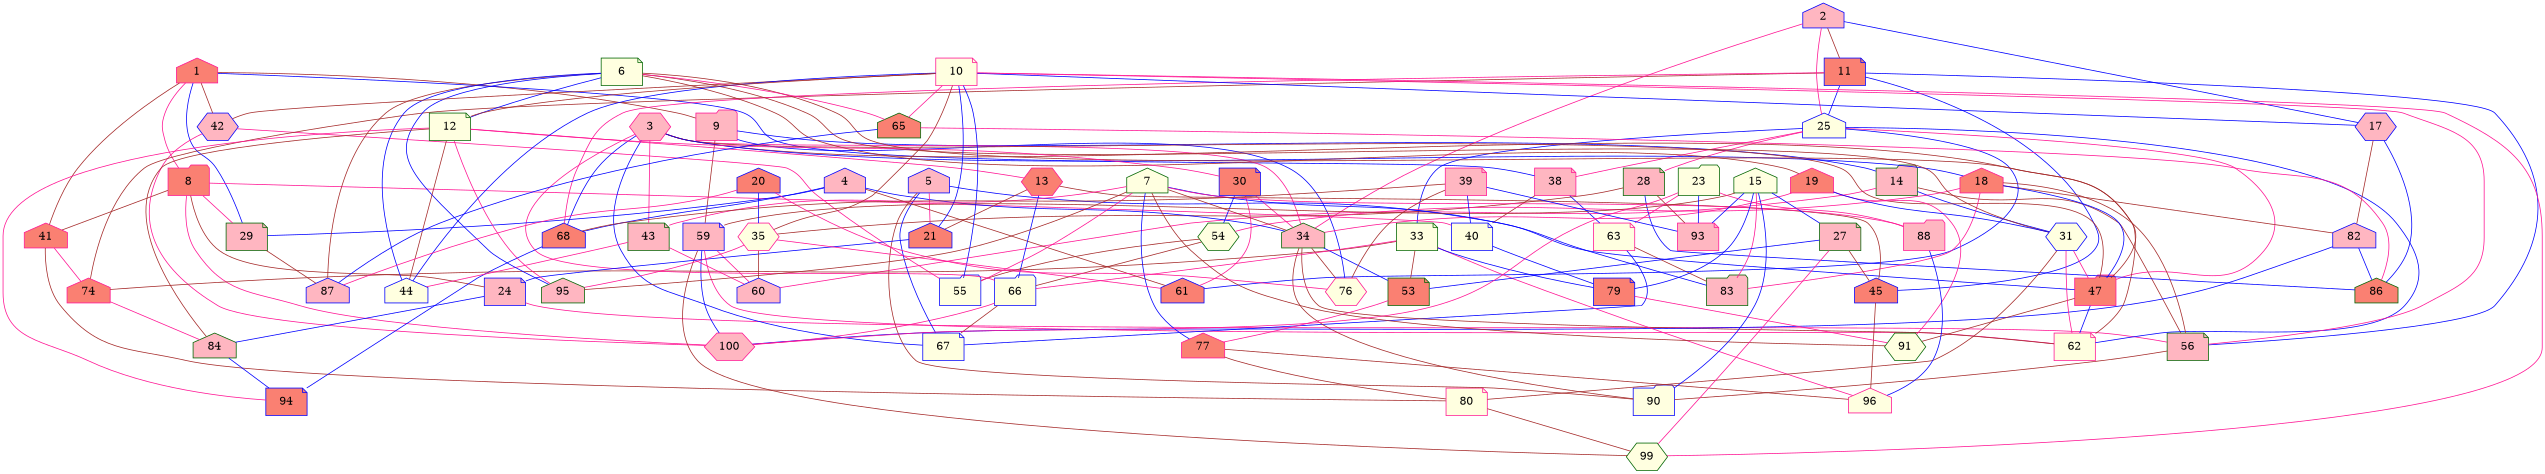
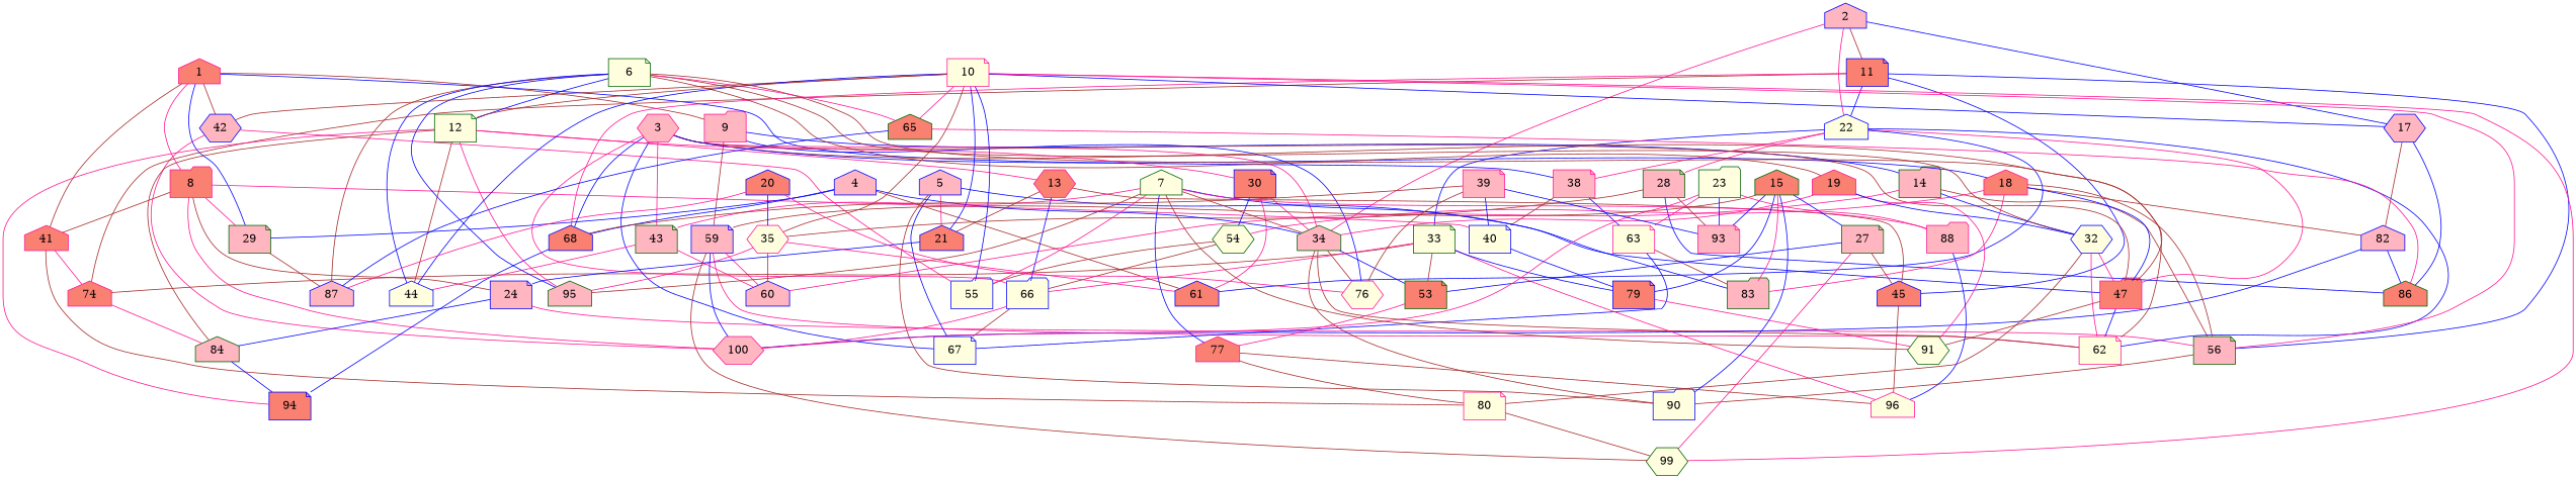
  graph {
    node [color=blue fillcolor=lightpink shape=house style=filled]
    edge [color=blue]
    1 [color=deeppink fillcolor=salmon super="+46"]
    8 [color=deeppink fillcolor=salmon shape=folder super="+71"]
    9 [color=deeppink shape=folder]
    29 [color=darkgreen shape=note]
    38 [color=deeppink shape=note]
    41 [color=deeppink fillcolor=salmon]
    42 [shape=hexagon]
    24 [shape=note]
    40 [fillcolor=lightyellow shape=note]
    100 [color=deeppink shape=hexagon super="+104"]
    14 [color=darkgreen shape=folder]
    n12 [label=59 shape=note super="+58"]
    76 [color=deeppink fillcolor=lightyellow shape=hexagon]
    87
    63 [color=deeppink fillcolor=lightyellow shape=note]
    74 [color=deeppink fillcolor=salmon]
    80 [color=deeppink fillcolor=lightyellow shape=note]
    55 [fillcolor=lightyellow shape=folder]
    11 [fillcolor=salmon shape=note super="+16"]
-   22 [fillcolor=lightyellow super="+49" label=25]
+   22 [fillcolor=lightyellow super="+49"]
    68 [fillcolor=salmon super="+89"]
    56 [color=darkgreen shape=note super="+78"]
    45 [fillcolor=salmon]
    2
    17 [shape=hexagon]
    34 [color=darkgreen super="+57+48"]
    82
    86 [color=darkgreen fillcolor=salmon]
    47 [color=deeppink fillcolor=salmon shape=folder super="+92+59"]
    62 [color=deeppink fillcolor=lightyellow shape=note super="+102"]
    61 [fillcolor=salmon]
    28 [color=darkgreen shape=note]
    33 [color=darkgreen fillcolor=lightyellow shape=note super="+101"]
    90 [fillcolor=lightyellow shape=folder]
    53 [color=darkgreen fillcolor=salmon shape=note]
    3 [color=deeppink shape=hexagon super="+52+31"]
    18 [color=deeppink fillcolor=salmon super="+97"]
    43 [color=darkgreen shape=note]
    66 [fillcolor=lightyellow shape=folder super="+98"]
    67 [fillcolor=lightyellow shape=note]
    83 [color=darkgreen shape=folder]
    54 [color=darkgreen fillcolor=lightyellow shape=hexagon]
    44 [fillcolor=lightyellow]
    60
    91 [color=darkgreen fillcolor=lightyellow shape=hexagon]
    94 [fillcolor=salmon shape=note]
    4
    5
    21 [fillcolor=salmon]
    6 [color=darkgreen fillcolor=lightyellow shape=note super="+69+37"]
    12 [color=darkgreen fillcolor=lightyellow shape=note super="+36+103"]
    19 [color=deeppink fillcolor=salmon]
-   32 [fillcolor=lightyellow shape=hexagon super="+75" label=31]
+   32 [fillcolor=lightyellow shape=hexagon super="+75"]
    65 [color=darkgreen fillcolor=salmon]
    95 [color=darkgreen]
    13 [color=deeppink fillcolor=salmon shape=hexagon]
    30 [fillcolor=salmon shape=note]
    84 [color=darkgreen]
    7 [color=darkgreen fillcolor=lightyellow super="+81+73"]
    77 [color=deeppink fillcolor=salmon]
    88 [color=deeppink shape=folder]
    96 [color=deeppink fillcolor=lightyellow]
    79 [fillcolor=salmon shape=note]
    99 [color=darkgreen fillcolor=lightyellow shape=hexagon]
    10 [color=deeppink fillcolor=lightyellow shape=note super="+85+26"]
    35 [color=deeppink fillcolor=lightyellow shape=hexagon super="+51"]
-   15 [color=darkgreen fillcolor=lightyellow super="+25"]
+   15 [color=darkgreen fillcolor=salmon super="+25"]
    27 [color=darkgreen shape=note]
    93 [color=deeppink shape=note]
    20 [fillcolor=salmon]
    23 [color=darkgreen fillcolor=lightyellow shape=folder]
    39 [color=deeppink shape=note]
    1 -- 8 [color=deeppink]
    1 -- 9 [color=brown]
    1 -- 29
    1 -- 38
    1 -- 41 [color=brown]
    1 -- 42 [color=brown]
    8 -- 29 [color=deeppink]
    8 -- 41 [color=brown]
    8 -- 24 [color=brown]
    8 -- 40 [color=deeppink]
    8 -- 100 [color=deeppink]
    9 -- 14
    9 -- n12 [color=brown]
    9 -- 76
    29 -- 87 [color=brown]
    38 -- 40 [color=brown]
    38 -- 63
    41 -- 74 [color=deeppink]
    41 -- 80 [color=brown]
    42 -- 100 [color=deeppink]
    42 -- 55 [color=deeppink]
    24 -- 56 [color=deeppink]
    24 -- 84
    40 -- 79
    14 -- 56 [color=brown]
    14 -- 60 [color=deeppink]
    14 -- 32
    n12 -- 100
    n12 -- 62 [color=deeppink]
    n12 -- 60 [color=deeppink]
    n12 -- 99 [color=brown]
    63 -- 67
    63 -- 83 [color=brown]
    74 -- 84 [color=deeppink]
    80 -- 99 [color=brown]
    11 -- 74 [color=brown]
    11 -- 22
    11 -- 68 [color=deeppink]
    11 -- 56
    11 -- 45
    22 -- 38 [color=deeppink]
    22 -- 47 [color=deeppink]
    22 -- 62
    22 -- 61
    22 -- 28 [color=deeppink]
    22 -- 33
    68 -- 94 [weight=2]
    56 -- 90 [color=brown]
    45 -- 96 [color=brown]
    2 -- 11 [color=brown]
    2 -- 22 [color=deeppink]
    2 -- 17
    2 -- 34 [color=deeppink]
    17 -- 82 [color=brown]
    17 -- 86
    34 -- 76 [color=brown]
    34 -- 62 [color=brown]
    34 -- 90 [color=brown]
    34 -- 53
    82 -- 100
    82 -- 86
    47 -- 62
    47 -- 91 [color=brown]
    28 -- 86
    28 -- 35 [color=brown]
    28 -- 93 [color=brown]
    33 -- 74 [color=brown]
    33 -- 53 [color=brown]
    33 -- 66 [color=deeppink]
    33 -- 96 [color=deeppink]
    33 -- 79
    53 -- 77 [color=deeppink]
    3 -- 68
    3 -- 34 [color=deeppink]
    3 -- 47 [color=brown]
    3 -- 62 [color=brown]
    3 -- 18
    3 -- 43 [color=deeppink]
    3 -- 66 [color=deeppink]
    3 -- 67
    18 -- 56 [color=brown]
    18 -- 82 [color=brown]
    18 -- 47
    18 -- 83 [color=deeppink]
    18 -- 54 [color=deeppink]
    43 -- 44 [color=deeppink]
    43 -- 60 [color=deeppink]
    66 -- 100 [color=deeppink]
    66 -- 67 [color=brown]
    54 -- 55 [color=brown]
    54 -- 66 [color=brown]
    4 -- 29
    4 -- 68
    4 -- 34
    4 -- 61 [color=brown]
    5 -- 47
    5 -- 90 [color=brown]
    5 -- 67
    5 -- 21 [color=deeppink]
    21 -- 24
    6 -- 87 [color=brown]
    6 -- 47 [color=brown]
    6 -- 44
    6 -- 12
    6 -- 19 [color=brown]
    6 -- 32 [color=brown]
    6 -- 65 [color=deeppink]
    6 -- 95
    12 -- 44 [color=brown]
    12 -- 94 [color=deeppink]
    12 -- 95 [color=deeppink]
    12 -- 13 [color=deeppink]
    12 -- 30 [color=deeppink]
    12 -- 84 [color=brown]
    19 -- 34 [color=deeppink]
    19 -- 91 [color=deeppink]
    19 -- 32
    32 -- 80 [color=brown]
    32 -- 47 [color=deeppink]
    32 -- 62 [color=deeppink]
    65 -- 87
    65 -- 86 [color=deeppink]
    13 -- 45 [color=brown]
    13 -- 66
    13 -- 21 [color=brown]
    30 -- 34 [color=deeppink]
    30 -- 61 [color=deeppink]
    30 -- 54
    84 -- 94
    7 -- 55 [color=deeppink]
    7 -- 34 [color=brown]
    7 -- 43 [color=deeppink]
    7 -- 83
    7 -- 91 [color=brown]
    7 -- 95 [color=brown]
    7 -- 77
    7 -- 88 [color=deeppink]
    77 -- 80 [color=brown]
    77 -- 96 [color=brown]
    88 -- 96
    79 -- 91 [color=deeppink]
    10 -- 42 [color=brown]
    10 -- 55
    10 -- 56 [color=deeppink]
    10 -- 17
    10 -- 44
    10 -- 21
    10 -- 12 [color=brown]
    10 -- 65 [color=deeppink]
    10 -- 99 [color=deeppink]
    10 -- 35 [color=brown]
    35 -- 61 [color=deeppink]
    35 -- 60 [color=brown]
    35 -- 95 [color=deeppink]
    15 -- n12 [color=brown]
    15 -- 90
    15 -- 83 [color=deeppink]
    15 -- 79
    15 -- 27
    15 -- 93
    27 -- 45 [color=brown]
    27 -- 53
    27 -- 99 [color=deeppink]
    20 -- 76 [color=deeppink]
    20 -- 87 [color=deeppink]
    20 -- 35
    23 -- 100 [color=deeppink]
    23 -- 63 [color=deeppink]
    23 -- 88 [color=deeppink]
    23 -- 93
    39 -- 40
    39 -- 76 [color=brown]
    39 -- 68 [color=brown]
    39 -- 93
  }
